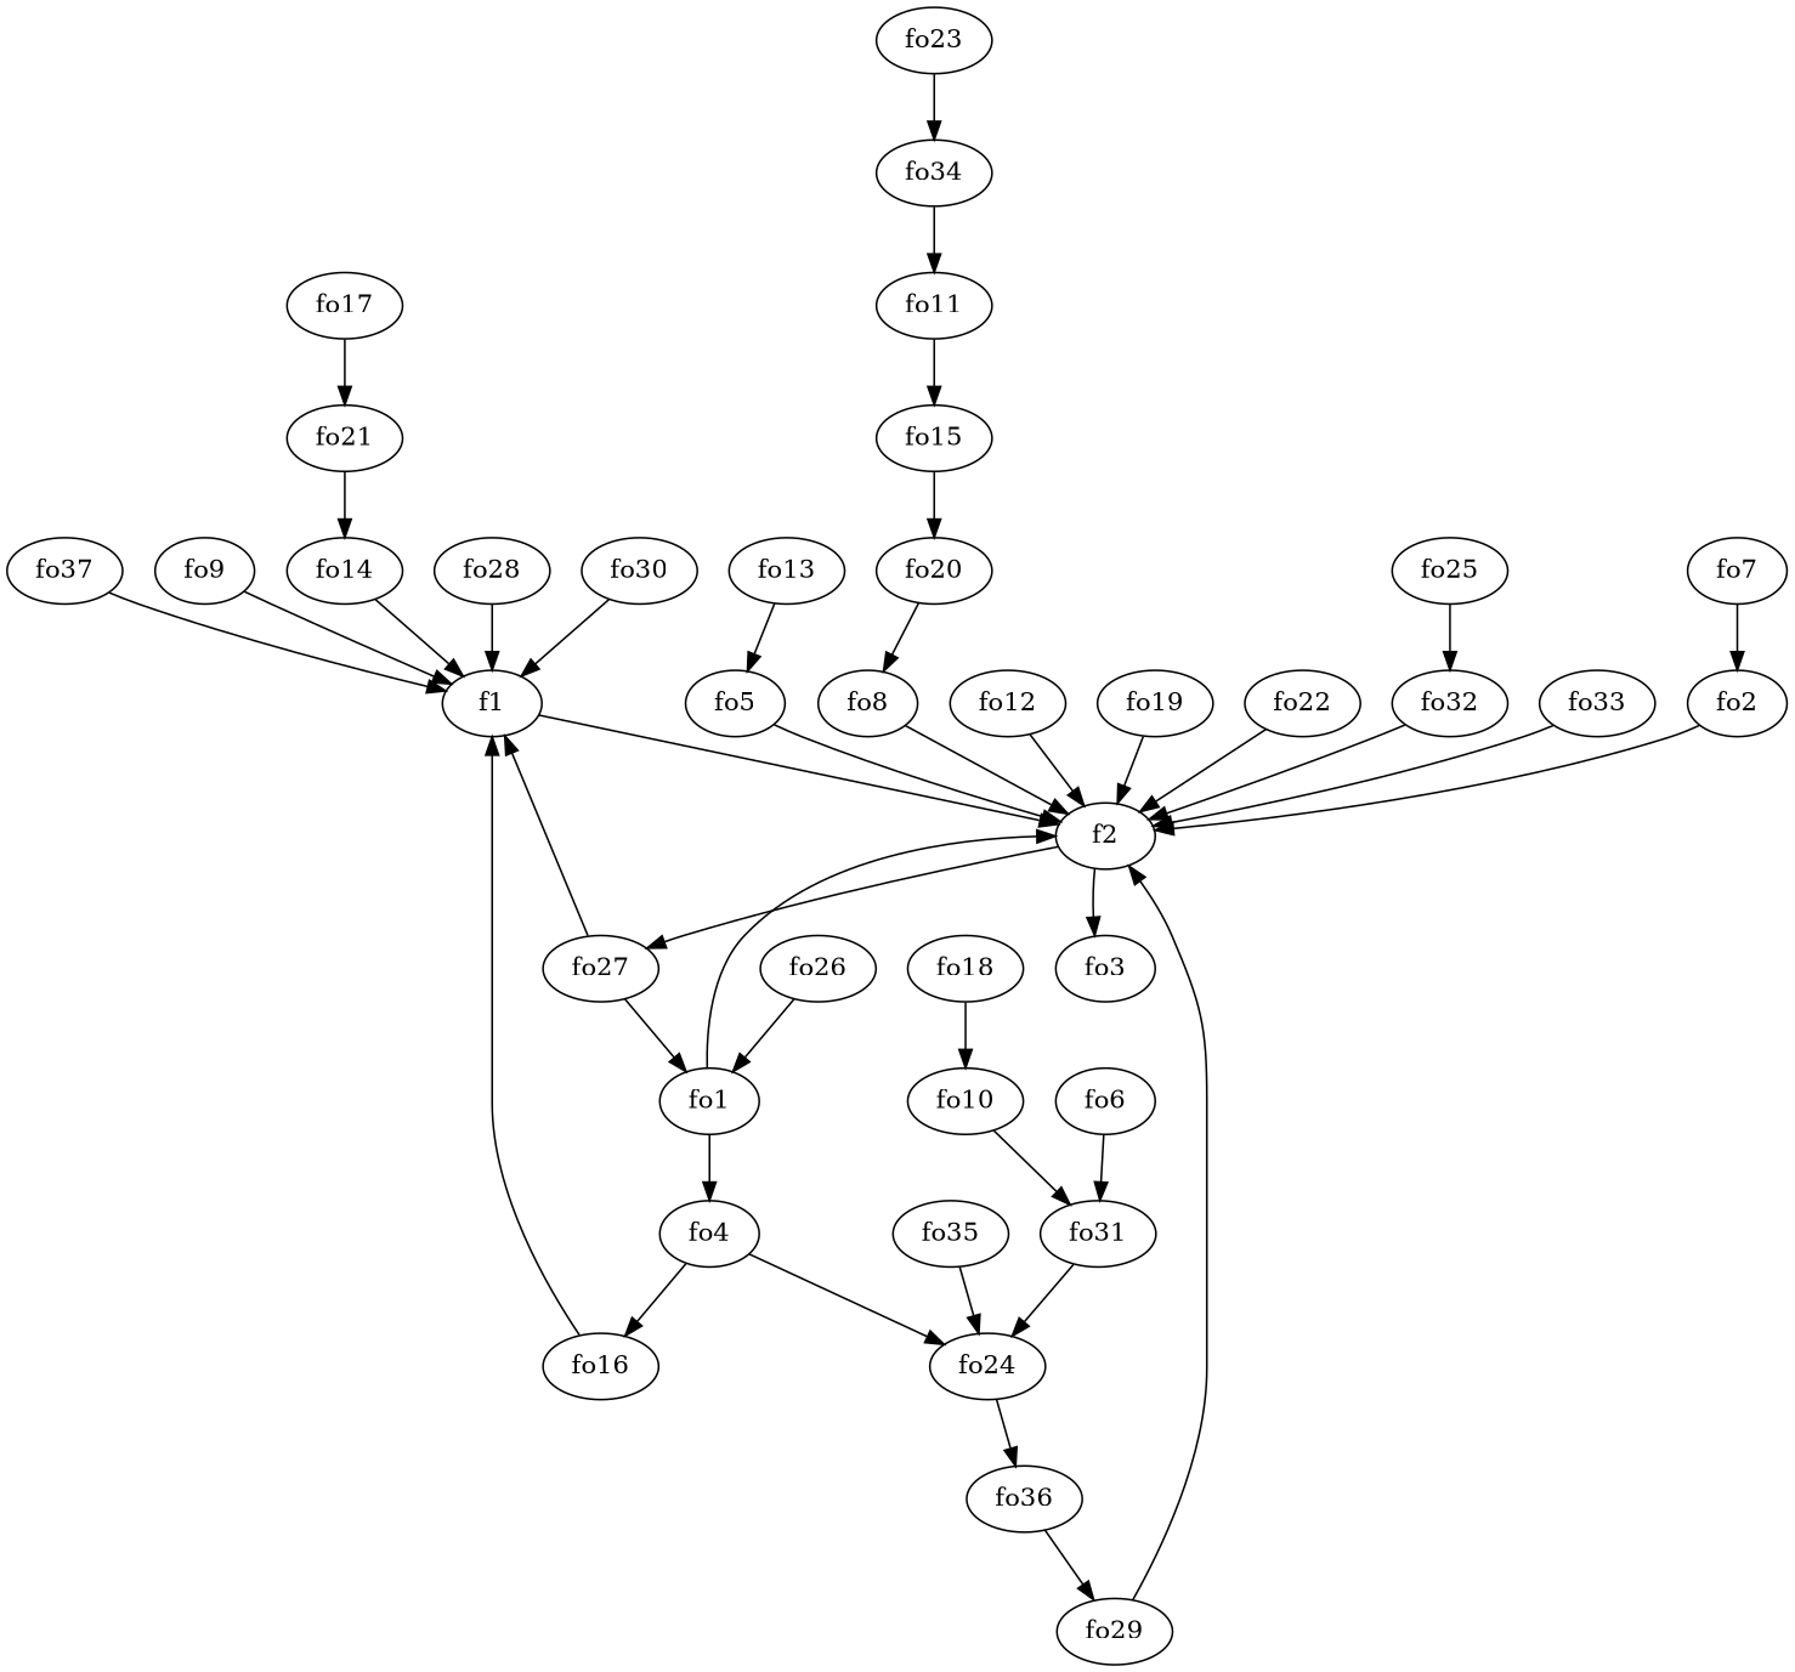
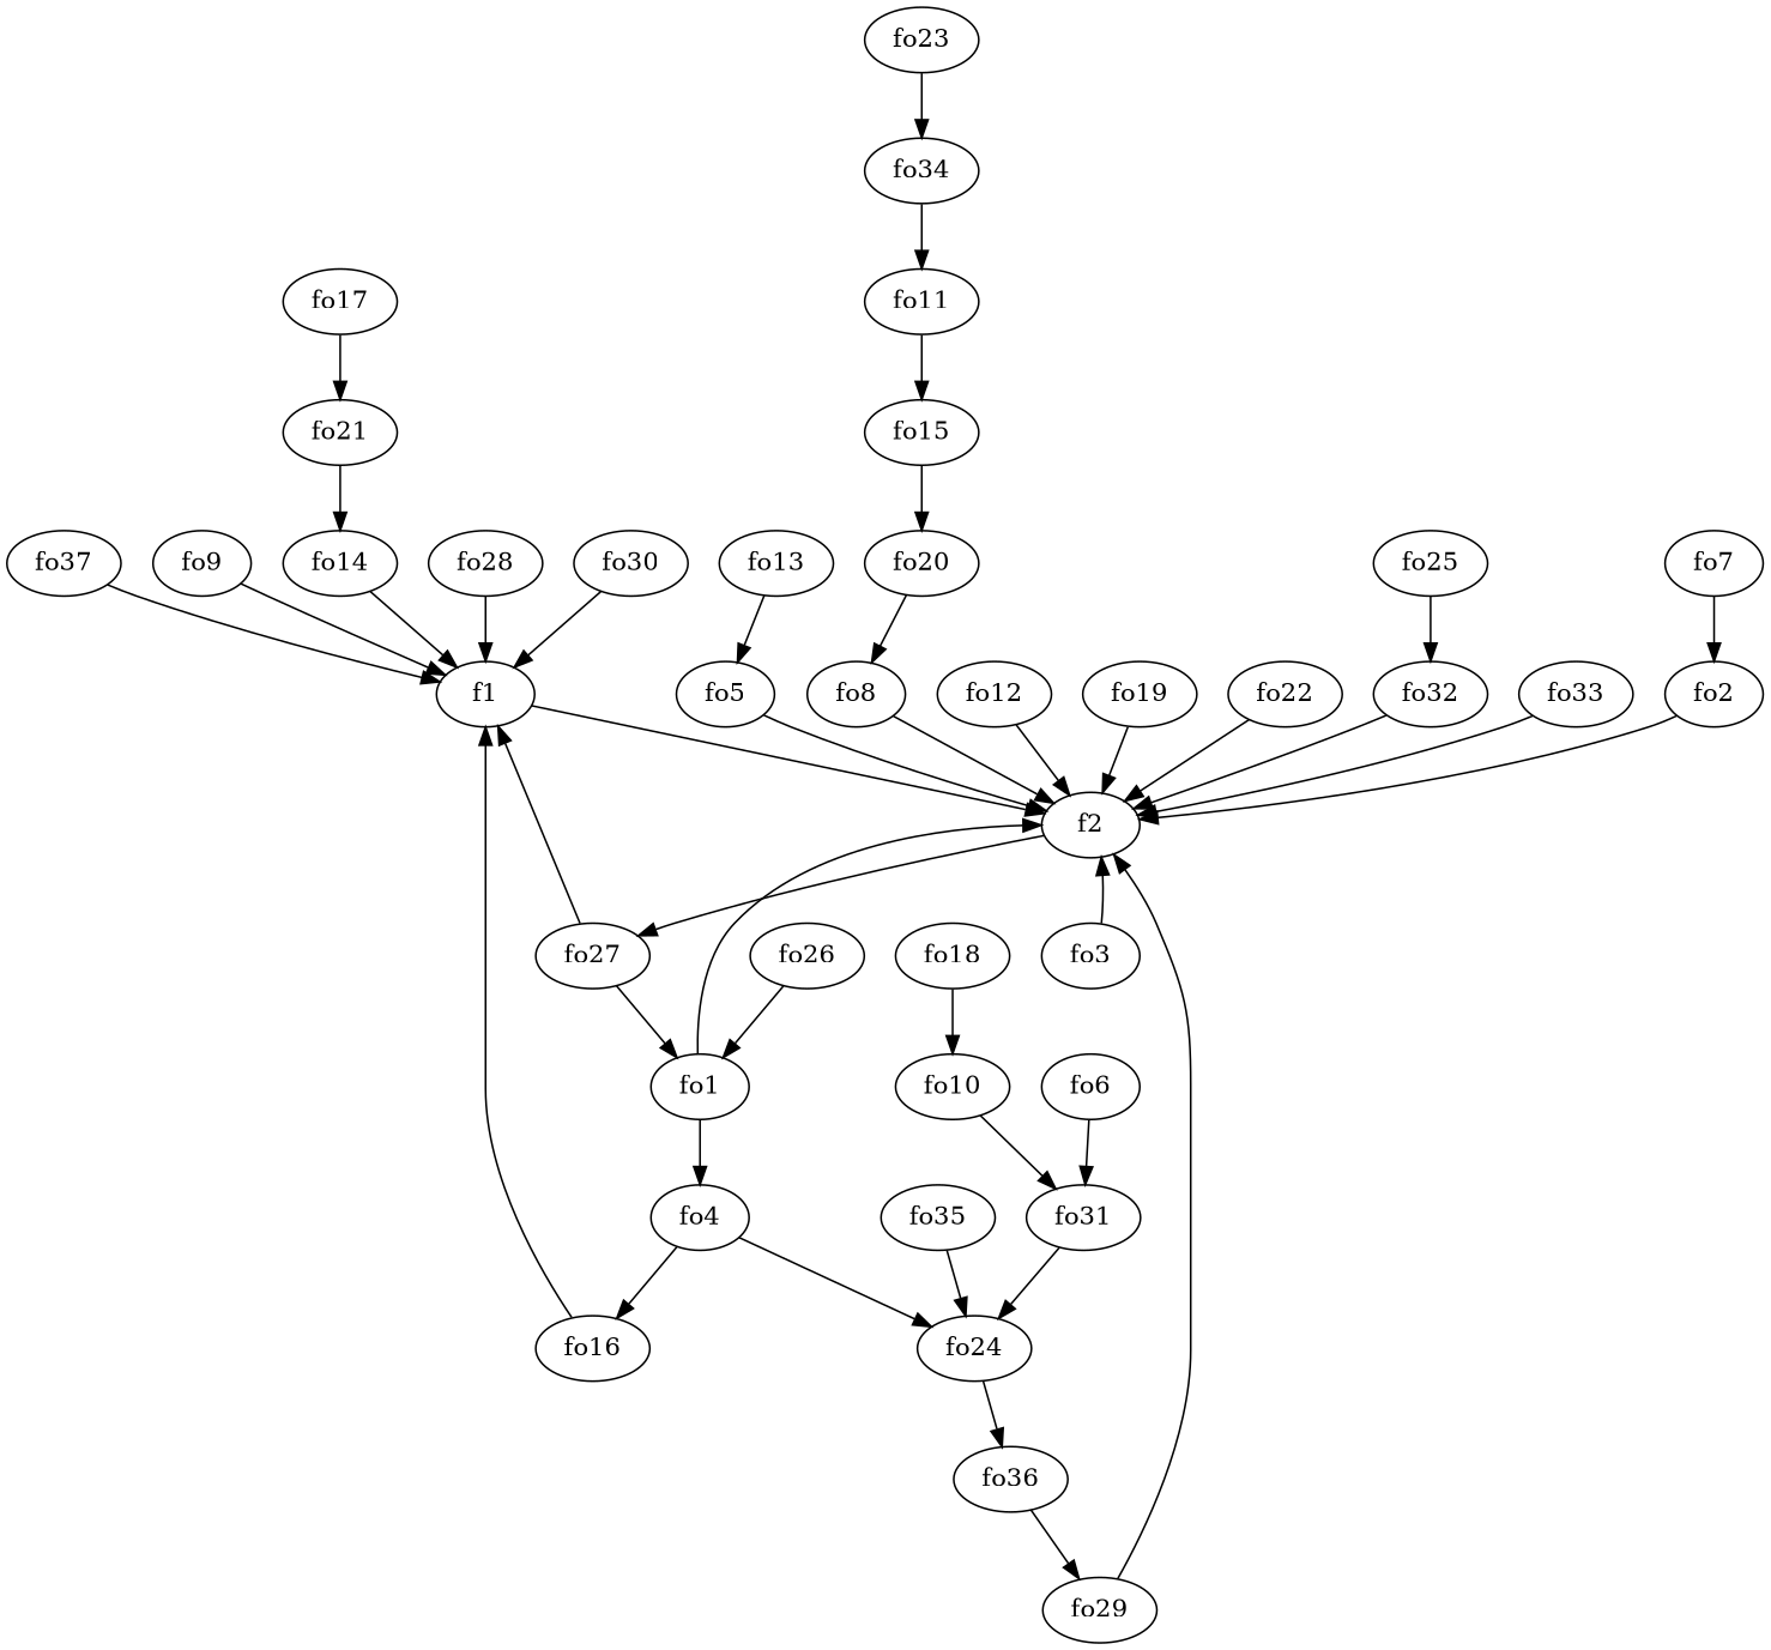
  strict digraph {
    edge [weight=2]
    f1
    f2
    fo27
    fo1
    fo4
    fo24
    fo16
    fo2
    fo3
    fo36
    fo5
    fo6
    fo31
    fo7
    fo8
    fo9
    fo10
    fo11
    fo15
    fo20
    fo12
    fo13
    fo14
    fo17
    fo21
    fo18
    fo19
    fo22
    fo23
    fo34
    fo29
    fo25
    fo32
    fo26
    fo28
    fo30
    fo33
    fo35
    fo37
    f1 -> f2
    f2 -> fo27
    fo27 -> f1
    fo27 -> fo1
    fo1 -> f2
    fo1 -> fo4
    fo4 -> fo24
    fo4 -> fo16
    fo24 -> fo36
    fo16 -> f1
    fo2 -> f2
-   f2 -> fo3
+   fo3 -> f2
    fo36 -> fo29
    fo5 -> f2
    fo6 -> fo31
    fo31 -> fo24
    fo7 -> fo2
    fo8 -> f2
    fo9 -> f1
    fo10 -> fo31
    fo11 -> fo15
    fo15 -> fo20
    fo20 -> fo8
    fo12 -> f2
    fo13 -> fo5
    fo14 -> f1
    fo17 -> fo21
    fo21 -> fo14
    fo18 -> fo10
    fo19 -> f2
    fo22 -> f2
    fo23 -> fo34
    fo34 -> fo11
    fo29 -> f2
    fo25 -> fo32
    fo32 -> f2
    fo26 -> fo1
    fo28 -> f1
    fo30 -> f1
    fo33 -> f2
    fo35 -> fo24
    fo37 -> f1
  }
